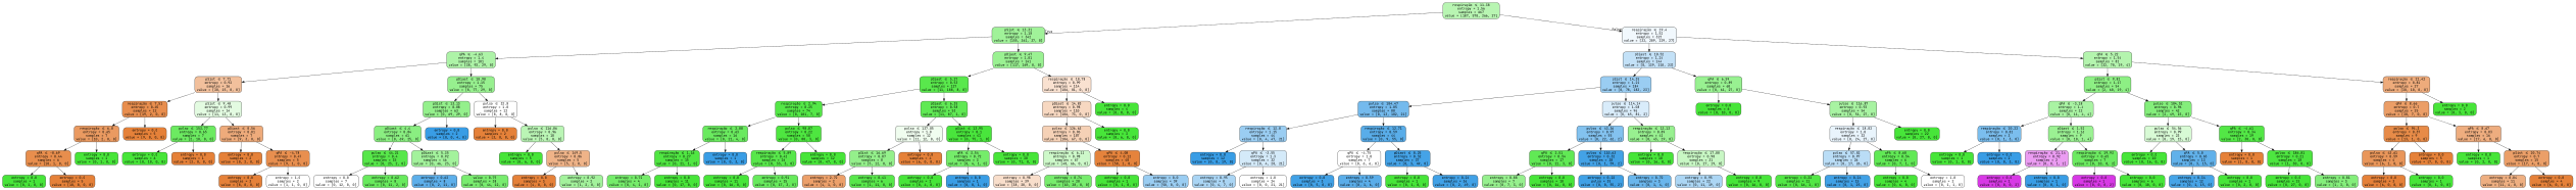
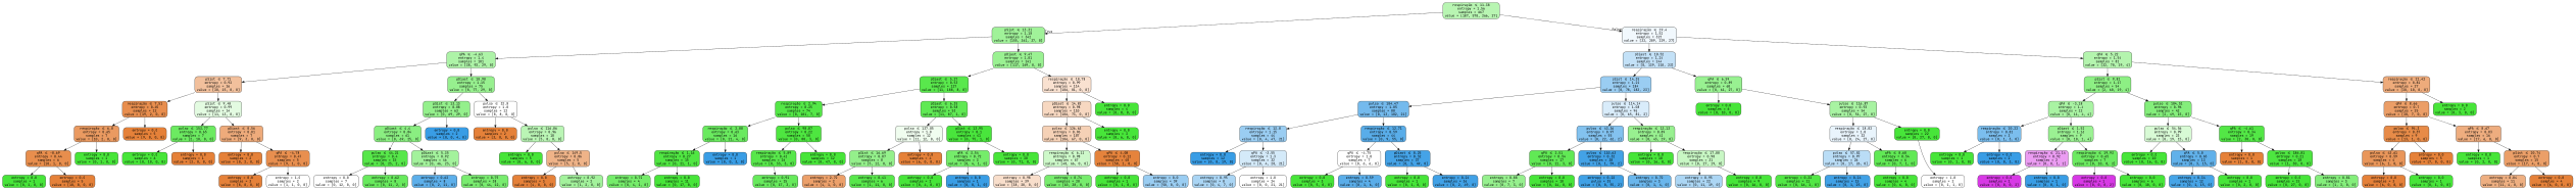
  digraph {
    fontname="JetBrains Mono"
    node [color=black fillcolor="#47e539" fontname="JetBrains Mono" shape=box style="filled, rounded"]
    edge [fontname="JetBrains Mono"]
    n1 [fillcolor="#b8f5b2" label="respiração <= 11.38\nentropy = 1.56\nsamples = 667\nvalue = [187, 570, 266, 27]"]
    n2 [fillcolor="#a0f299" label="pSist <= 13.31\nentropy = 1.18\nsamples = 342\nvalue = [155, 361, 37, 0]"]
    n3 [fillcolor="#f1f8fd" label="respiração <= 19.4\nentropy = 1.52\nsamples = 325\nvalue = [32, 209, 229, 27]"]
    n4 [fillcolor="#adf3a7" label="qPA <= -4.63\nentropy = 1.4\nsamples = 101\nvalue = [38, 92, 29, 0]"]
    n5 [fillcolor="#9af192" label="pDiast <= 9.47\nentropy = 1.01\nsamples = 241\nvalue = [117, 269, 8, 0]"]
    n6 [fillcolor="#c3e1f7" label="pDiast <= 10.52\nentropy = 1.24\nsamples = 244\nvalue = [0, 139, 210, 23]"]
    n7 [fillcolor="#b4f4ae" label="qPA <= 5.22\nentropy = 1.54\nsamples = 81\nvalue = [32, 70, 19, 4]"]
    n8 [fillcolor="#f2c09c" label="pSist <= 7.71\nentropy = 0.92\nsamples = 26\nvalue = [30, 15, 0, 0]"]
    n9 [fillcolor="#97f08f" label="pDiast <= 10.98\nentropy = 1.15\nsamples = 75\nvalue = [8, 77, 29, 0]"]
    n10 [fillcolor="#59e84c" label="pDiast <= 5.27\nentropy = 0.53\nsamples = 127\nvalue = [11, 188, 8, 0]"]
    n11 [fillcolor="#f9e1d0" label="respiração <= 10.78\nentropy = 0.99\nsamples = 114\nvalue = [106, 81, 0, 0]"]
    n12 [fillcolor="#e88e4e" label="respiração <= 7.51\nentropy = 0.45\nsamples = 12\nvalue = [19, 2, 0, 0]"]
    n13 [fillcolor="#e3fbe1" label="pSist <= 9.48\nentropy = 0.99\nsamples = 14\nvalue = [11, 13, 0, 0]"]
    n14 [fillcolor="#94f08c" label="pSist <= 13.13\nentropy = 0.88\nsamples = 63\nvalue = [0, 69, 29, 0]"]
    n15 [fillcolor="#ffffff" label="pulso <= 32.8\nentropy = 1.0\nsamples = 12\nvalue = [8, 8, 0, 0]"]
    n16 [fillcolor="#ea9a61" label="respiração <= 6.8\nentropy = 0.65\nsamples = 7\nvalue = [10, 2, 0, 0]"]
    n17 [fillcolor="#e58139" label="entropy = 0.0\nsamples = 5\nvalue = [9, 0, 0, 0]"]
    n18 [fillcolor="#6cea61" label="pulso <= 153.77\nentropy = 0.65\nsamples = 7\nvalue = [2, 10, 0, 0]"]
    n19 [fillcolor="#eeab7b" label="pDiast <= 0.56\nentropy = 0.81\nsamples = 7\nvalue = [9, 3, 0, 0]"]
    n20 [fillcolor="#e88e4d" label="qPA <= -8.69\nentropy = 0.44\nsamples = 6\nvalue = [10, 1, 0, 0]"]
    n21 [label="entropy = 0.0\nsamples = 1\nvalue = [0, 1, 0, 0]"]
    n22 [label="entropy = 0.0\nsamples = 1\nvalue = [0, 1, 0, 0]"]
    n23 [fillcolor="#e58139" label="entropy = 0.0\nsamples = 5\nvalue = [10, 0, 0, 0]"]
    n24 [label="entropy = 0.0\nsamples = 6\nvalue = [0, 10, 0, 0]"]
    n25 [fillcolor="#e58139" label="entropy = 0.0\nsamples = 1\nvalue = [2, 0, 0, 0]"]
    n26 [fillcolor="#e58139" label="entropy = 0.0\nsamples = 2\nvalue = [0, 2, 0, 0]"]
    n27 [fillcolor="#e88f4f" label="qPA <= -4.78\nentropy = 0.47\nsamples = 5\nvalue = [9, 1, 0, 0]"]
    n28 [fillcolor="#e58139" label="entropy = 0.0\nsamples = 3\nvalue = [8, 0, 0, 0]"]
    n29 [fillcolor="#ffffff" label="entropy = 1.0\nsamples = 2\nvalue = [1, 1, 0, 0]"]
    n30 [fillcolor="#8aee81" label="pDiast <= 4.4\nentropy = 0.84\nsamples = 61\nvalue = [0, 69, 25, 0]"]
    n31 [fillcolor="#399de5" label="entropy = 0.0\nsamples = 2\nvalue = [0, 0, 4, 0]"]
    n32 [fillcolor="#e58139" label="entropy = 0.0\nsamples = 2\nvalue = [3, 0, 0, 0]"]
    n33 [fillcolor="#baf5b5" label="pulso <= 116.86\nentropy = 0.96\nsamples = 10\nvalue = [5, 8, 0, 0]"]
    n34 [fillcolor="#57e74a" label="pulso <= 44.21\nentropy = 0.4\nsamples = 15\nvalue = [0, 23, 2, 0]"]
    n35 [fillcolor="#a3f29c" label="pDiast <= 5.35\nentropy = 0.92\nsamples = 46\nvalue = [0, 46, 23, 0]"]
    n36 [fillcolor="#ffffff" label="entropy = 0.0\nsamples = 7\nvalue = [0, 12, 0, 0]"]
    n37 [fillcolor="#68ea5d" label="entropy = 0.62\nsamples = 8\nvalue = [0, 11, 2, 0]"]
    n38 [fillcolor="#5dafea" label="entropy = 0.62\nsamples = 8\nvalue = [0, 2, 11, 0]"]
-   n39 [fillcolor="#79ec6f" label="value = 0.75\nsamples = 38\nvalue = [0, 44, 12, 0]"]
+   n39 [fillcolor="#79ec6f" label="entropy = 0.75\nsamples = 38\nvalue = [0, 44, 12, 0]"]
    n40 [label="entropy = 0.0\nsamples = 5\nvalue = [0, 6, 0, 0]"]
    n41 [fillcolor="#efb388" label="pulso <= 149.5\nentropy = 0.86\nsamples = 5\nvalue = [5, 2, 0, 0]"]
    n42 [fillcolor="#e58139" label="entropy = 0.0\nsamples = 3\nvalue = [4, 0, 0, 0]"]
    n43 [fillcolor="#a3f29c" label="entropy = 0.92\nsamples = 2\nvalue = [1, 2, 0, 0]"]
    n44 [fillcolor="#54e747" label="respiração <= 2.94\nentropy = 0.35\nsamples = 74\nvalue = [0, 101, 7, 0]"]
    n45 [fillcolor="#60e954" label="pDiast <= 6.35\nentropy = 0.58\nsamples = 53\nvalue = [11, 87, 1, 0]"]
    n46 [fillcolor="#f7d8c1" label="pDiast <= 14.83\nentropy = 0.98\nsamples = 110\nvalue = [106, 73, 0, 0]"]
    n47 [label="entropy = 0.0\nsamples = 4\nvalue = [0, 8, 0, 0]"]
    n48 [fillcolor="#6aea5f" label="respiração <= 2.88\nentropy = 0.63\nsamples = 16\nvalue = [0, 21, 4, 0]"]
    n49 [fillcolor="#4ee640" label="pulso <= 98.87\nentropy = 0.22\nsamples = 58\nvalue = [0, 80, 3, 0]"]
    n50 [fillcolor="#f0fdef" label="pulso <= 137.05\nentropy = 1.0\nsamples = 12\nvalue = [11, 12, 0, 0]"]
    n51 [fillcolor="#49e53c" label="pSist <= 13.95\nentropy = 0.1\nsamples = 41\nvalue = [0, 75, 1, 0]"]
    n52 [fillcolor="#50e642" label="respiração <= 1.16\nentropy = 0.27\nsamples = 15\nvalue = [0, 21, 1, 0]"]
    n53 [fillcolor="#399de5" label="entropy = 0.0\nsamples = 1\nvalue = [0, 0, 3, 0]"]
    n54 [fillcolor="#58e74b" label="respiração <= 5.89\nentropy = 0.41\nsamples = 26\nvalue = [0, 33, 3, 0]"]
    n55 [label="entropy = 0.0\nsamples = 32\nvalue = [0, 47, 0, 0]"]
    n56 [fillcolor="#75ec6a" label="entropy = 0.72\nsamples = 4\nvalue = [0, 4, 1, 0]"]
    n57 [label="entropy = 0.0\nsamples = 11\nvalue = [0, 17, 0, 0]"]
-   n58 [label="entropy = 0.0\nsamples = 11\nvalue = [0, 16, 0, 0]"]
    n59 [fillcolor="#67ea5c" label="entropy = 0.91\nsamples = 15\nvalue = [0, 17, 3, 0]"]
    n60 [fillcolor="#94f08b" label="pSist <= 16.69\nentropy = 0.87\nsamples = 8\nvalue = [5, 12, 0, 0]"]
    n61 [fillcolor="#e58139" label="entropy = 0.0\nsamples = 4\nvalue = [6, 0, 0, 0]"]
    n62 [fillcolor="#75ec6a" label="qPA <= 3.54\nentropy = 0.72\nsamples = 3\nvalue = [0, 4, 1, 0]"]
    n63 [label="entropy = 0.0\nsamples = 38\nvalue = [0, 71, 0, 0]"]
    n64 [fillcolor="#eca06a" label="entropy = 2.72\nsamples = 2\nvalue = [4, 1, 0, 0]"]
    n65 [fillcolor="#58e74b" label="entropy = 0.41\nsamples = 6\nvalue = [1, 11, 0, 0]"]
    n66 [label="entropy = 0.0\nsamples = 2\nvalue = [0, 4, 0, 0]"]
    n67 [fillcolor="#399de5" label="entropy = 0.0\nsamples = 1\nvalue = [0, 0, 1, 0]"]
    n68 [fillcolor="#f5d1b6" label="pulso <= 126.63\nentropy = 0.96\nsamples = 107\nvalue = [106, 67, 0, 0]"]
    n69 [label="entropy = 0.0\nsamples = 3\nvalue = [0, 6, 0, 0]"]
    n70 [fillcolor="#cdf8c9" label="respiração <= 6.11\nentropy = 0.98\nsamples = 67\nvalue = [48, 66, 0, 0]"]
    n71 [fillcolor="#e5833c" label="qPA <= 4.08\nentropy = 0.12\nsamples = 40\nvalue = [58, 1, 0, 0]"]
    n72 [fillcolor="#f8decb" label="entropy = 0.98\nsamples = 39\nvalue = [38, 28, 0, 0]"]
    n73 [fillcolor="#77ec6d" label="entropy = 0.74\nsamples = 28\nvalue = [10, 38, 0, 0]"]
    n74 [label="entropy = 0.0\nsamples = 1\nvalue = [0, 1, 0, 0]"]
    n75 [fillcolor="#9acdf2" label="entropy = 0.0\nsamples = 39\nvalue = [58, 0, 0, 0]"]
    n76 [fillcolor="#9acdf2" label="pSist <= 14.35\nentropy = 1.21\nsamples = 184\nvalue = [0, 78, 183, 23]"]
    n77 [fillcolor="#98f191" label="qPA <= 6.59\nentropy = 0.89\nsamples = 60\nvalue = [0, 61, 27, 0]"]
    n78 [fillcolor="#8def84" label="pSist <= 9.81\nentropy = 1.17\nsamples = 54\nvalue = [2, 60, 19, 4]"]
    n79 [fillcolor="#eeab7b" label="respiração <= 21.42\nentropy = 0.81\nsamples = 27\nvalue = [30, 10, 0, 0]"]
    n80 [fillcolor="#74baed" label="pulso <= 104.47\nentropy = 1.05\nsamples = 88\nvalue = [0, 13, 102, 21]"]
    n81 [fillcolor="#d9ecfa" label="pulso <= 114.14\nentropy = 1.08\nsamples = 96\nvalue = [0, 65, 81, 2]"]
    n82 [label="entropy = 0.0\nsamples = 6\nvalue = [0, 10, 0, 0]"]
    n83 [fillcolor="#a8f3a2" label="pulso <= 116.87\nentropy = 0.93\nsamples = 54\nvalue = [0, 51, 27, 0]"]
    n84 [fillcolor="#9acdf2" label="respiração <= 13.8\nentropy = 1.15\nsamples = 44\nvalue = [0, 4, 47, 21]"]
    n85 [fillcolor="#59ade9" label="respiração <= 12.71\nentropy = 0.59\nsamples = 44\nvalue = [0, 9, 55, 0]"]
    n86 [fillcolor="#83c2ef" label="pulso <= 43.36\nentropy = 0.97\nsamples = 55\nvalue = [0, 22, 62, 2]"]
    n87 [fillcolor="#98f090" label="respiração <= 13.13\nentropy = 0.89\nsamples = 41\nvalue = [0, 43, 19, 0]"]
    n88 [fillcolor="#399de5" label="entropy = 0.0\nsamples = 12\nvalue = [0, 0, 19, 0]"]
    n89 [fillcolor="#d4eaf9" label="qPA <= -3.55\nentropy = 1.3\nsamples = 32\nvalue = [0, 4, 28, 21]"]
    n90 [fillcolor="#ffffff" label="qPA <= -4.75\nentropy = 1.0\nsamples = 7\nvalue = [0, 6, 6, 0]"]
    n91 [fillcolor="#45a3e7" label="pDiast <= 0.25\nentropy = 0.32\nsamples = 37\nvalue = [0, 3, 49, 0]"]
    n92 [fillcolor="#aad5f4" label="entropy = 0.95\nsamples = 8\nvalue = [0, 4, 7, 0]"]
    n93 [fillcolor="#ffffff" label="entropy = 1.0\nsamples = 24\nvalue = [0, 0, 21, 21]"]
-   n94 [fillcolor="#41a1e6" label="entropy = 0.0\nsamples = 3\nvalue = [0, 5, 0, 0]"]
+   n94 [label="entropy = 0.0\nsamples = 3\nvalue = [0, 5, 0, 0]"]
    n95 [fillcolor="#5aade9" label="entropy = 0.59\nsamples = 4\nvalue = [0, 1, 6, 0]"]
    n96 [label="entropy = 0.0\nsamples = 1\nvalue = [0, 1, 0, 0]"]
    n97 [fillcolor="#41a1e6" label="entropy = 0.24\nsamples = 36\nvalue = [0, 2, 49, 0]"]
    n98 [fillcolor="#61e955" label="qPA <= 2.51\nentropy = 0.54\nsamples = 17\nvalue = [0, 21, 3, 0]"]
    n99 [fillcolor="#43a2e6" label="pulso <= 110.63\nentropy = 0.32\nsamples = 38\nvalue = [0, 1, 59, 2]"]
    n100 [label="entropy = 0.0\nsamples = 10\nvalue = [0, 16, 0, 0]"]
    n101 [fillcolor="#c8f7c4" label="respiração <= 17.08\nentropy = 0.98\nsamples = 31\nvalue = [0, 27, 19, 0]"]
    n102 [fillcolor="#96f08e" label="entropy = 0.88\nsamples = 7\nvalue = [0, 7, 3, 0]"]
    n103 [label="entropy = 0.0\nsamples = 10\nvalue = [0, 14, 0, 0]"]
    n104 [fillcolor="#40a1e6" label="entropy = 0.22\npulso = 35\nvalue = [0, 0, 55, 2]"]
    n105 [fillcolor="#6ab6ec" label="entropy = 0.72\nsamples = 3\nvalue = [0, 1, 4, 0]"]
    n106 [fillcolor="#acd6f4" label="entropy = 0.95\nsamples = 22\nvalue = [0, 11, 19, 0]"]
    n107 [label="entropy = 0.0\nsamples = 9\nvalue = [0, 16, 0, 0]"]
    n108 [fillcolor="#e9f4fc" label="respiração <= 18.02\nentropy = 1.0\nsamples = 32\nvalue = [0, 24, 27, 0]"]
    n109 [label="entropy = 0.0\nsamples = 22\nvalue = [0, 27, 0, 0]"]
    n110 [fillcolor="#baddf6" label="pulso <= 57.02\nentropy = 0.97\nsamples = 26\nvalue = [0, 17, 26, 0]"]
    n111 [fillcolor="#61e955" label="qPA <= 8.68\nentropy = 0.54\nsamples = 6\nvalue = [0, 7, 1, 0]"]
    n112 [fillcolor="#52e745" label="entropy = 0.32\nsamples = 11\nvalue = [0, 16, 1, 0]"]
    n113 [fillcolor="#41a1e6" label="entropy = 0.24\nsamples = 15\nvalue = [0, 1, 25, 0]"]
    n114 [label="entropy = 0.0\nsamples = 4\nvalue = [0, 6, 0, 0]"]
    n115 [fillcolor="#ffffff" label="entropy = 1.0\nsamples = 2\nvalue = [0, 1, 1, 0]"]
    n116 [fillcolor="#a9f3a3" label="qPA <= -3.18\nentropy = 1.4\nsamples = 12\nvalue = [0, 11, 4, 4]"]
    n117 [fillcolor="#84ee7b" label="pulso <= 104.51\nentropy = 0.96\nsamples = 42\nvalue = [2, 49, 15, 0]"]
    n118 [fillcolor="#eb9e67" label="qPA <= 8.66\nentropy = 0.7\nsamples = 25\nvalue = [30, 7, 0, 0]"]
    n119 [label="entropy = 0.0\nsamples = 2\nvalue = [0, 3, 0, 0]"]
    n120 [fillcolor="#7bbeee" label="respiração <= 20.22\nentropy = 0.81\nsamples = 3\nvalue = [0, 1, 3, 0]"]
    n121 [fillcolor="#9bf193" label="pDiast <= 1.52\nentropy = 1.16\nsamples = 9\nvalue = [0, 10, 1, 4]"]
    n122 [fillcolor="#d8fad5" label="pulso <= 54.56\nentropy = 0.99\nsamples = 23\nvalue = [0, 19, 15, 0]"]
    n123 [fillcolor="#53e746" label="qPA <= -4.61\nentropy = 0.34\nsamples = 19\nvalue = [2, 30, 0, 0]"]
    n124 [label="entropy = 0.0\nsamples = 1\nvalue = [0, 1, 0, 0]"]
    n125 [fillcolor="#399de5" label="entropy = 0.0\nsamples = 2\nvalue = [0, 0, 3, 0]"]
    n126 [fillcolor="#eb9cf2" label="respiração <= 21.14\nentropy = 0.92\nsamples = 2\nvalue = [0, 0, 1, 2]"]
    n127 [fillcolor="#6cea61" label="respiração <= 19.93\nentropy = 0.65\nsamples = 7\nvalue = [0, 10, 0, 2]"]
    n128 [fillcolor="#d739e5" label="entropy = 0.0\nsamples = 1\nvalue = [0, 0, 0, 2]"]
    n129 [fillcolor="#399de5" label="entropy = 0.0\nsamples = 1\nvalue = [0, 0, 1, 0]"]
    n130 [fillcolor="#d739e5" label="entropy = 0.0\nsamples = 1\nvalue = [0, 0, 0, 2]"]
    n131 [label="entropy = 0.0\nsamples = 6\nvalue = [0, 10, 0, 0]"]
    n132 [label="entropy = 0.0\nsamples = 10\nvalue = [0, 16, 0, 0]"]
    n133 [fillcolor="#61b1ea" label="qPA <= 5.0\nentropy = 0.65\nsamples = 13\nvalue = [0, 3, 15, 0]"]
    n134 [fillcolor="#e58139" label="entropy = 0.0\nsamples = 1\nvalue = [1, 0, 0, 0]"]
    n135 [fillcolor="#4de640" label="pulso <= 186.81\nentropy = 0.21\nsamples = 18\nvalue = [1, 30, 0, 0]"]
    n136 [fillcolor="#46a4e7" label="entropy = 0.34\nsamples = 12\nvalue = [0, 1, 15, 0]"]
    n137 [label="entropy = 0.0\nsamples = 1\nvalue = [0, 2, 0, 0]"]
    n138 [label="entropy = 0.0\nsamples = 15\nvalue = [0, 27, 0, 0]"]
    n139 [fillcolor="#84ee7b" label="entropy = 0.81\nsamples = 3\nvalue = [1, 3, 0, 0]"]
    n140 [fillcolor="#e78b48" label="pulso <= 94.3\nentropy = 0.37\nsamples = 9\nvalue = [13, 1, 0, 0]"]
    n141 [fillcolor="#eead7f" label="qPA <= 8.67\nentropy = 0.83\nsamples = 16\nvalue = [17, 6, 0, 0]"]
    n142 [fillcolor="#e9965a" label="pulso <= 43.61\nentropy = 0.59\nsamples = 4\nvalue = [6, 1, 0, 0]"]
    n143 [fillcolor="#e58139" label="entropy = 0.0\nsamples = 5\nvalue = [7, 0, 0, 0]"]
    n144 [label="entropy = 0.0\nsamples = 1\nvalue = [0, 2, 0, 0]"]
    n145 [fillcolor="#eb9f68" label="pSist <= 20.74\nentropy = 0.7\nsamples = 15\nvalue = [17, 4, 0, 0]"]
    n146 [fillcolor="#e58139" label="entropy = 0.0\nsamples = 3\nvalue = [6, 0, 0, 0]"]
    n147 [label="entropy = 0.0\nsamples = 1\nvalue = [0, 1, 0, 0]"]
    n148 [fillcolor="#eeaf81" label="entropy = 0.84\nsamples = 11\nvalue = [11, 4, 0, 0]"]
    n149 [fillcolor="#e58139" label="entropy = 0.0\nsamples = 4\nvalue = [6, 0, 0, 0]"]
    n1 -> n2 [headlabel=True labelangle=45 labeldistance=2.5]
    n1 -> n3 [headlabel=False labelangle=-45 labeldistance=2.5]
    n2 -> n4
    n2 -> n5
    n3 -> n6
    n3 -> n7
    n4 -> n8
    n4 -> n9
    n5 -> n10
    n5 -> n11
    n6 -> n76
    n6 -> n77
    n7 -> n78
    n7 -> n79
    n8 -> n12
    n8 -> n13
    n9 -> n14
    n9 -> n15
    n10 -> n44
    n10 -> n45
    n11 -> n46
    n11 -> n47
    n12 -> n16
    n12 -> n17
    n13 -> n18
    n13 -> n19
    n14 -> n30
    n14 -> n31
    n15 -> n32
    n15 -> n33
    n16 -> n20
    n16 -> n21
    n18 -> n24
    n18 -> n25
    n19 -> n26
    n19 -> n27
    n20 -> n22
    n20 -> n23
    n27 -> n28
    n27 -> n29
    n30 -> n34
    n30 -> n35
    n33 -> n40
    n33 -> n41
    n34 -> n36
    n34 -> n37
    n35 -> n38
    n35 -> n39
    n41 -> n42
    n41 -> n43
    n44 -> n48
    n44 -> n49
    n45 -> n50
    n45 -> n51
    n46 -> n68
    n46 -> n69
    n48 -> n52
    n48 -> n53
    n49 -> n54
    n49 -> n55
    n50 -> n60
    n50 -> n61
    n51 -> n62
    n51 -> n63
    n52 -> n56
    n52 -> n57
-   n54 -> n58
    n54 -> n59
    n60 -> n64
    n60 -> n65
    n62 -> n66
    n62 -> n67
    n68 -> n70
    n68 -> n71
    n70 -> n72
    n70 -> n73
    n71 -> n74
    n71 -> n75
    n76 -> n80
    n76 -> n81
    n77 -> n82
    n77 -> n83
    n78 -> n116
    n78 -> n117
    n79 -> n118
    n79 -> n119
    n80 -> n84
    n80 -> n85
    n81 -> n86
    n81 -> n87
    n83 -> n108
    n83 -> n109
    n84 -> n88
    n84 -> n89
    n85 -> n90
    n85 -> n91
    n86 -> n98
    n86 -> n99
    n87 -> n100
    n87 -> n101
    n89 -> n92
    n89 -> n93
    n90 -> n94
    n90 -> n95
    n91 -> n96
    n91 -> n97
    n98 -> n102
    n98 -> n103
    n99 -> n104
    n99 -> n105
    n101 -> n106
    n101 -> n107
    n108 -> n110
    n108 -> n111
    n110 -> n112
    n110 -> n113
    n111 -> n114
-   n111 -> n115
+   n109 -> n115
    n116 -> n120
    n116 -> n121
    n117 -> n122
    n117 -> n123
    n118 -> n140
    n118 -> n141
    n120 -> n124
    n120 -> n125
    n121 -> n126
    n121 -> n127
    n122 -> n132
    n122 -> n133
    n123 -> n134
    n123 -> n135
    n126 -> n128
    n126 -> n129
    n127 -> n130
    n127 -> n131
    n133 -> n136
    n133 -> n137
    n135 -> n138
    n135 -> n139
    n140 -> n142
    n140 -> n143
    n141 -> n144
    n141 -> n145
    n142 -> n146
    n142 -> n147
    n145 -> n148
    n145 -> n149
  }
